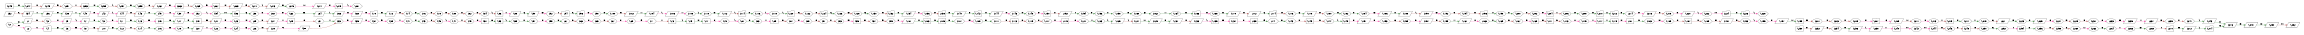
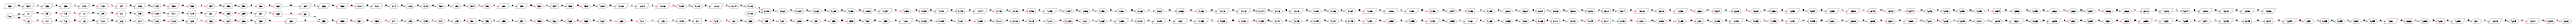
  strict digraph {
    rankdir=LR
    node [shape=ellipse]
    edge [color=darkgreen]
    S0 [shape=hexagon]
    S1 [shape=parallelogram]
    S2 [shape=hexagon]
    S3 [shape=hexagon]
    S4 [shape=folder]
    S5 [shape=parallelogram]
    S6
    S7 [shape=parallelogram]
    S8 [shape=hexagon]
    S9 [shape=hexagon]
    S10 [shape=parallelogram]
    S11 [shape=folder]
    S12
    S13
    S14 [shape=hexagon]
    S15 [shape=folder]
    S16
    S17 [shape=parallelogram]
    S18
    S19 [shape=folder]
    S20 [shape=parallelogram]
    S21 [shape=parallelogram]
    S22
    S23
    S24
    S25
    S26 [shape=hexagon]
    S27 [shape=parallelogram]
    S28 [shape=parallelogram]
    S29 [shape=folder]
    S30 [shape=parallelogram]
    S31 [shape=hexagon]
    S33 [shape=hexagon]
    S32 [shape=parallelogram]
    S34 [shape=parallelogram]
    S35 [shape=parallelogram]
    S36 [shape=parallelogram]
    S37 [shape=hexagon]
    S38 [shape=parallelogram]
    S39 [shape=hexagon]
    S40 [shape=parallelogram]
    S41 [shape=hexagon]
    S42 [shape=parallelogram]
    S43
    S44 [shape=parallelogram]
    S45
    S46 [shape=parallelogram]
    S47
    S48
    S49
    S50 [shape=parallelogram]
    S51 [shape=folder]
    S52
    S53 [shape=folder]
    S54 [shape=hexagon]
    S55 [shape=hexagon]
    S56 [shape=folder]
    S57 [shape=hexagon]
    S58
    S59
    S60
    S61
    S62 [shape=hexagon]
    S63 [shape=hexagon]
    S64 [shape=parallelogram]
    S65 [shape=hexagon]
    S66 [shape=parallelogram]
    S67
    S68 [shape=parallelogram]
    S69 [shape=hexagon]
    S70 [shape=folder]
    S71 [shape=hexagon]
    S72 [shape=parallelogram]
    S73 [shape=folder]
    S74 [shape=hexagon]
    S75 [shape=folder]
    S76 [shape=hexagon]
    S77 [shape=folder]
    S78
    S79 [shape=hexagon]
    S80 [shape=hexagon]
    S81
    S82 [shape=hexagon]
    S83
    S84
    S85 [shape=folder]
-   S86 [shape=folder]
+   S86
    S87 [shape=hexagon]
    S88 [shape=parallelogram]
    S89 [shape=hexagon]
    S90 [shape=parallelogram]
    S91
    S92 [shape=hexagon]
    S93
    S94 [shape=folder]
    S95 [shape=folder]
    S96 [shape=folder]
    S97
    S98 [shape=hexagon]
    S99 [shape=hexagon]
    S100
    S101 [shape=parallelogram]
    S102 [shape=parallelogram]
    S103 [shape=folder]
    S104 [shape=parallelogram]
    S105 [shape=folder]
    S106 [shape=parallelogram]
    S107 [shape=hexagon]
    S108
    S109
    S110
    S111
    S112 [shape=parallelogram]
    S113 [shape=folder]
    S114 [shape=folder]
    S115
    S116
    S117
    S118 [shape=hexagon]
    S119 [shape=folder]
    S120 [shape=folder]
    S121
    S122 [shape=hexagon]
    S123
    S124 [shape=folder]
    S125 [shape=parallelogram]
    S126 [shape=hexagon]
    S127 [shape=folder]
    S128
    S129 [shape=parallelogram]
    S130 [shape=hexagon]
    S131 [shape=parallelogram]
    S132 [shape=folder]
    S133 [shape=parallelogram]
    S134 [shape=parallelogram]
    S135 [shape=folder]
    S136
    S137 [shape=folder]
    S138 [shape=folder]
    S139 [shape=folder]
    S140 [shape=parallelogram]
    S141 [shape=hexagon]
    S142 [shape=folder]
    S143 [shape=hexagon]
    S144 [shape=parallelogram]
    S145 [shape=folder]
    S146
    S147
    S148
    S149 [shape=folder]
    S150 [shape=folder]
    S151 [shape=parallelogram]
    S152 [shape=parallelogram]
    S153 [shape=hexagon]
    S154
    S155
    S156
    S157 [shape=parallelogram]
    S158 [shape=hexagon]
    S159
    S160
    S161 [shape=parallelogram]
    S162
    S163 [shape=hexagon]
    S164
    S165
    S166 [shape=folder]
    S167
    S168
    S169 [shape=folder]
    S170 [shape=parallelogram]
    S171 [shape=folder]
    S172 [shape=parallelogram]
    S173 [shape=hexagon]
    S174 [shape=folder]
    S175
    S176 [shape=hexagon]
    S177 [shape=folder]
    S178 [shape=parallelogram]
    S179 [shape=folder]
    S180 [shape=hexagon]
    S181 [shape=folder]
    S182
    S183 [shape=hexagon]
    S184 [shape=hexagon]
    S185 [shape=hexagon]
    S186 [shape=parallelogram]
    S187 [shape=folder]
    S188 [shape=parallelogram]
    S189 [shape=hexagon]
    S190 [shape=parallelogram]
    S191 [shape=parallelogram]
    S192 [shape=hexagon]
    S193 [shape=hexagon]
    S194
    S195 [shape=hexagon]
    S196 [shape=folder]
    S197 [shape=parallelogram]
    S198
    S199 [shape=folder]
    S200 [shape=hexagon]
    S201
    S202
    S203 [shape=hexagon]
    S204 [shape=folder]
    S205 [shape=hexagon]
    S206
    S207 [shape=folder]
    S208 [shape=hexagon]
    S209 [shape=parallelogram]
    S210 [shape=folder]
    S211
    S212 [shape=folder]
    S213
    S214 [shape=hexagon]
    S215 [shape=folder]
    S216 [shape=parallelogram]
    S217 [shape=hexagon]
    S218
    S219 [shape=hexagon]
    S220 [shape=parallelogram]
    S221 [shape=parallelogram]
    S222
    S223
    S224 [shape=folder]
    S225 [shape=parallelogram]
    S226 [shape=folder]
    S227
    S228 [shape=hexagon]
    S229
    S230 [shape=folder]
    S231 [shape=hexagon]
    S232 [shape=parallelogram]
    S233
    S234 [shape=hexagon]
    S235 [shape=parallelogram]
    S236 [shape=parallelogram]
    S237 [shape=parallelogram]
    S238 [shape=parallelogram]
    S239 [shape=hexagon]
    S240 [shape=folder]
    S241 [shape=hexagon]
    S242 [shape=hexagon]
    S243 [shape=parallelogram]
    S244 [shape=folder]
    S245 [shape=folder]
    S246
    S247 [shape=folder]
    S248 [shape=folder]
    S249 [shape=parallelogram]
    S250
    S251 [shape=hexagon]
    S252 [shape=hexagon]
    S253 [shape=folder]
    S254 [shape=folder]
    S255
    S256
    S257
    S258
    S259
    S260 [shape=hexagon]
    S261 [shape=parallelogram]
    S262
    S263 [shape=folder]
    S264 [shape=hexagon]
    S265 [shape=hexagon]
    S266
    S267 [shape=folder]
    S268 [shape=hexagon]
    S269 [shape=parallelogram]
    S270 [shape=folder]
    S271
    S272 [shape=parallelogram]
    S273 [shape=parallelogram]
    S274 [shape=folder]
    S275
    S276 [shape=parallelogram]
    S277 [shape=parallelogram]
    S278 [shape=parallelogram]
    S279 [shape=folder]
    S280 [shape=parallelogram]
    S281 [shape=hexagon]
    S282 [shape=parallelogram]
    S0 -> S1 [label=A]
    S0 -> S2 [color=deeppink label=Q]
    S1 -> S3 [color=brown label=N]
    S2 -> S4 [color=deeppink label=Y]
    S3 -> S5 [color=deeppink label=L]
    S4 -> S6 [label=E]
    S5 -> S7 [color=deeppink label=S]
    S6 -> S8 [color=deeppink label=E]
    S7 -> S9 [label=P]
    S8 -> S10 [color=brown label=E]
    S9 -> S11 [color=deeppink label=Q]
    S10 -> S12 [label=E]
    S11 -> S13 [label=R]
    S12 -> S14 [color=brown label=T]
    S13 -> S15 [color=deeppink label=H]
    S14 -> S16 [label=L]
    S15 -> S17 [label=Q]
    S16 -> S18 [color=deeppink label=H]
    S17 -> S19 [label=F]
    S18 -> S20 [label=Q]
    S19 -> S21 [color=brown label=H]
    S20 -> S22 [color=deeppink label=V]
    S21 -> S23 [color=deeppink label=F]
    S22 -> S24 [color=deeppink label=R]
    S23 -> S25 [color=deeppink label=A]
    S24 -> S26 [color=deeppink label=E]
    S25 -> S27 [color=brown label=L]
    S26 -> S28 [color=brown label=K]
    S27 -> S29 [color=deeppink label=V]
    S28 -> S30 [color=deeppink label=C]
    S29 -> S31 [color=brown label=Q]
    S30 -> S33 [color=brown label=G]
    S31 -> S33 [label=V]
    S33 -> S35 [color=deeppink label=R]
    S32 -> S34 [color=brown label=C]
    S34 -> S36 [label=I]
    S35 -> S37 [color=deeppink label=L]
    S36 -> S38 [label=Q]
    S37 -> S39 [color=deeppink label=E]
    S38 -> S40 [label=V]
    S39 -> S41 [color=deeppink label=V]
    S40 -> S42 [color=deeppink label=D]
    S41 -> S43 [label=A]
    S42 -> S44 [color=deeppink label=S]
    S43 -> S45 [color=brown label=G]
    S44 -> S46 [color=brown label=K]
    S45 -> S47 [color=deeppink label=S]
    S46 -> S48 [label=T]
    S47 -> S49 [color=brown label=Y]
    S48 -> S50 [color=deeppink label=L]
    S49 -> S51 [color=deeppink label=Q]
    S50 -> S52 [color=deeppink label=D]
    S51 -> S53 [label=Q]
    S52 -> S54 [color=deeppink label=S]
    S53 -> S55 [label=S]
    S54 -> S56 [label=M]
    S55 -> S57 [label=L]
    S56 -> S58 [label=G]
    S57 -> S59 [color=deeppink label=L]
    S58 -> S60 [color=deeppink label=L]
    S59 -> S61 [label=T]
    S60 -> S62 [color=deeppink label=P]
    S61 -> S63 [color=brown label=D]
    S62 -> S64 [label=H]
    S63 -> S65 [color=deeppink label=L]
    S64 -> S66 [label=S]
    S65 -> S67 [color=brown label=D]
    S66 -> S68 [color=deeppink label=K]
    S67 -> S69 [color=deeppink label=L]
    S68 -> S70 [color=deeppink label=Q]
    S69 -> S71 [color=deeppink label=E]
    S70 -> S72 [label=F]
    S71 -> S73 [color=brown label=V]
    S72 -> S74 [color=brown label=K]
    S73 -> S75 [label=S]
    S74 -> S76 [label=R]
    S75 -> S77 [label=A]
    S76 -> S78 [color=brown label=T]
    S77 -> S79 [color=deeppink label=G]
    S78 -> S80 [color=brown label=Q]
    S79 -> S81 [color=deeppink label=S]
    S80 -> S82 [color=brown label=T]
    S81 -> S83 [label=Q]
    S82 -> S84 [color=brown label=D]
    S83 -> S85 [color=deeppink label=V]
    S84 -> S86 [color=brown label=S]
    S85 -> S87 [color=brown label=P]
    S86 -> S88 [color=deeppink label=I]
    S87 -> S89 [color=deeppink label=A]
    S88 -> S90 [label=C]
    S89 -> S91 [color=brown label=Q]
    S90 -> S92 [color=deeppink label=H]
    S91 -> S93 [color=brown label=L]
    S92 -> S94 [color=brown label=I]
    S93 -> S95 [color=deeppink label=H]
    S94 -> S96 [label=C]
    S95 -> S97 [color=brown label=F]
    S96 -> S98 [color=deeppink label=D]
    S97 -> S99 [color=brown label=E]
    S98 -> S100 [label=D]
    S99 -> S101 [color=deeppink label=L]
    S100 -> S102 [color=brown label=N]
    S101 -> S103 [label=A]
    S102 -> S104 [label=V]
    S103 -> S105 [label=K]
    S104 -> S106 [color=deeppink label=S]
    S105 -> S107 [label=P]
    S106 -> S108 [color=deeppink label=V]
    S107 -> S109 [color=deeppink label=H]
    S108 -> S110 [label=S]
    S109 -> S111 [label=R]
    S110 -> S112 [label=R]
    S111 -> S113 [color=brown label=P]
    S112 -> S114 [color=brown label=S]
    S113 -> S115 [color=brown label=D]
    S114 -> S116 [label=L]
    S115 -> S117 [color=brown label=L]
-   S116 -> S118 [color=deeppink label=S]
+   S116 -> S120 [color=deeppink label=S]
    S117 -> S119 [color=deeppink label=A]
    S118 -> S120 [label=S]
    S119 -> S121 [color=deeppink label=Q]
    S120 -> S122 [color=brown label=G]
    S121 -> S123 [label=V]
    S122 -> S124 [color=brown label=L]
    S123 -> S125 [label=S]
    S124 -> S126 [label=C]
    S125 -> S127 [color=brown label=S]
    S126 -> S128 [color=brown label=H]
    S127 -> S129 [label=W]
    S128 -> S130 [label=G]
    S129 -> S131 [label=P]
    S130 -> S132 [color=brown label=N]
    S131 -> S133 [color=brown label=T]
    S132 -> S134 [label=L]
    S133 -> S135 [color=deeppink label=S]
    S134 -> S136 [color=deeppink label=L]
    S135 -> S137 [color=deeppink label=H]
    S136 -> S138 [color=brown label=D]
    S137 -> S139 [color=deeppink label=L]
    S138 -> S140 [label=P]
    S139 -> S141 [label=E]
    S140 -> S142 [label=P]
    S141 -> S143 [label=P]
    S142 -> S144 [label=A]
    S143 -> S145 [color=brown label=L]
    S144 -> S146 [color=deeppink label=A]
    S145 -> S147 [color=brown label=D]
    S146 -> S148 [label=A]
    S147 -> S149 [label=S]
    S148 -> S150 [color=deeppink label=D]
    S149 -> S151 [color=deeppink label=T]
    S150 -> S152 [color=brown label=L]
    S151 -> S153 [color=deeppink label=P]
    S152 -> S154 [label=I]
    S153 -> S155 [color=brown label=G]
    S154 -> S156 [label=Q]
    S155 -> S157 [color=deeppink label=D]
    S156 -> S158 [label=Y]
    S157 -> S159 [color=brown label=R]
    S158 -> S160 [label=D]
    S159 -> S161 [label=V]
    S160 -> S162 [label=E]
    S161 -> S163 [color=deeppink label=L]
    S162 -> S164 [label=V]
    S163 -> S165 [label=L]
    S164 -> S166 [label=N]
    S165 -> S167 [color=brown label=N]
    S166 -> S168 [color=deeppink label=K]
    S167 -> S169 [color=deeppink label=R]
    S168 -> S170 [label=N]
    S169 -> S171 [color=brown label=F]
    S170 -> S172 [color=brown label=K]
    S171 -> S173 [color=brown label=D]
    S172 -> S174 [label=C]
    S173 -> S175 [color=deeppink label=W]
    S174 -> S176 [color=brown label=K]
    S175 -> S177 [color=deeppink label=V]
    S176 -> S178 [label=E]
    S177 -> S179 [label=V]
    S178 -> S180 [color=brown label=D]
    S179 -> S181 [color=deeppink label=A]
    S180 -> S182 [label=K]
    S181 -> S183 [label=K]
    S182 -> S184 [label=L]
    S183 -> S185 [color=deeppink label=N]
    S184 -> S186 [color=deeppink label=H]
    S185 -> S187 [color=brown label=Q]
    S186 -> S188 [label=L]
    S187 -> S189 [color=brown label=T]
    S188 -> S190 [color=brown label=S]
    S189 -> S191 [color=brown label=F]
    S190 -> S192 [color=deeppink label=H]
    S191 -> S193 [color=brown label=R]
    S192 -> S194 [color=brown label=Q]
    S193 -> S195 [color=deeppink label=S]
    S194 -> S196 [color=brown label=N]
    S195 -> S197 [color=deeppink label=L]
    S196 -> S198 [label=Y]
    S197 -> S199 [label=W]
    S198 -> S200 [label=L]
    S199 -> S201 [color=brown label=H]
    S200 -> S202 [color=brown label=L]
    S201 -> S203 [color=brown label=L]
    S202 -> S204 [color=deeppink label=Q]
    S203 -> S205 [color=brown label=A]
    S204 -> S206 [color=brown label=V]
    S205 -> S207 [color=deeppink label=A]
    S206 -> S208 [label=K]
    S207 -> S209 [color=deeppink label=G]
    S208 -> S210 [label=K]
    S209 -> S211 [color=brown label=W]
    S210 -> S212 [label=W]
    S211 -> S213 [color=deeppink label=L]
    S212 -> S214 [label=P]
    S213 -> S215 [color=brown label=V]
    S214 -> S216 [color=deeppink label=D]
    S215 -> S217 [label=L]
    S216 -> S218 [color=brown label=T]
    S217 -> S219 [label=V]
    S218 -> S220 [color=deeppink label=T]
    S219 -> S221 [color=brown label=G]
    S220 -> S222 [color=deeppink label=S]
    S221 -> S223 [label=R]
    S222 -> S224 [color=deeppink label=M]
    S223 -> S225 [label=Q]
    S224 -> S226 [label=L]
    S225 -> S227 [color=deeppink label=G]
    S226 -> S228 [color=deeppink label=S]
    S227 -> S229 [color=brown label=R]
+   S228 -> S230 [color=brown label=T]
    S229 -> S231 [color=brown label=P]
    S230 -> S232 [color=brown label=P]
    S231 -> S233 [color=deeppink label=Q]
    S232 -> S234 [color=brown label=E]
    S233 -> S235 [color=deeppink label=E]
    S234 -> S236 [label=Q]
    S235 -> S237 [color=deeppink label=V]
    S236 -> S238 [color=deeppink label=S]
    S237 -> S239 [color=brown label=R]
    S238 -> S240 [color=deeppink label=V]
    S239 -> S241 [color=brown label=L]
    S240 -> S242 [color=deeppink label=M]
    S241 -> S243 [label=S]
    S242 -> S244 [color=deeppink label=M]
-   S243 -> S276 [label=A]
+   S243 -> S245 [label=A]
    S244 -> S246 [color=brown label=K]
    S245 -> S247 [label=K]
    S246 -> S248 [color=brown label=L]
    S247 -> S249 [color=brown label=L]
    S248 -> S250 [color=brown label=P]
    S249 -> S251 [color=brown label=E]
    S250 -> S252 [label=G]
    S251 -> S253 [color=brown label=V]
    S252 -> S254 [color=deeppink label=I]
    S253 -> S255 [label=A]
    S254 -> S256 [label=P]
    S255 -> S257 [color=brown label=S]
    S256 -> S258 [color=brown label=A]
    S257 -> S259 [label=R]
    S258 -> S260 [color=brown label=G]
    S259 -> S261 [color=brown label=C]
    S260 -> S262 [color=deeppink label=W]
    S261 -> S263 [color=deeppink label=R]
    S262 -> S264 [label=F]
    S263 -> S265 [color=brown label=S]
    S264 -> S266 [color=deeppink label=I]
    S265 -> S267 [color=deeppink label=E]
    S266 -> S268 [label=H]
    S267 -> S269 [color=brown label=A]
    S268 -> S270 [color=brown label=I]
    S269 -> S271 [color=brown label=E]
    S270 -> S272 [label=E]
    S271 -> S273 [color=brown label=S]
    S272 -> S274 [label=S]
    S273 -> S275 [label=R]
    S274 -> S276 [label=G]
    S275 -> S277 [color=deeppink label=W]
    S276 -> S278 [label=R]
    S277 -> S279 [color=deeppink label=A]
    S278 -> S280 [label=N]
    S279 -> S281 [color=deeppink label=S]
    S280 -> S282 [color=brown label=M]
  }
